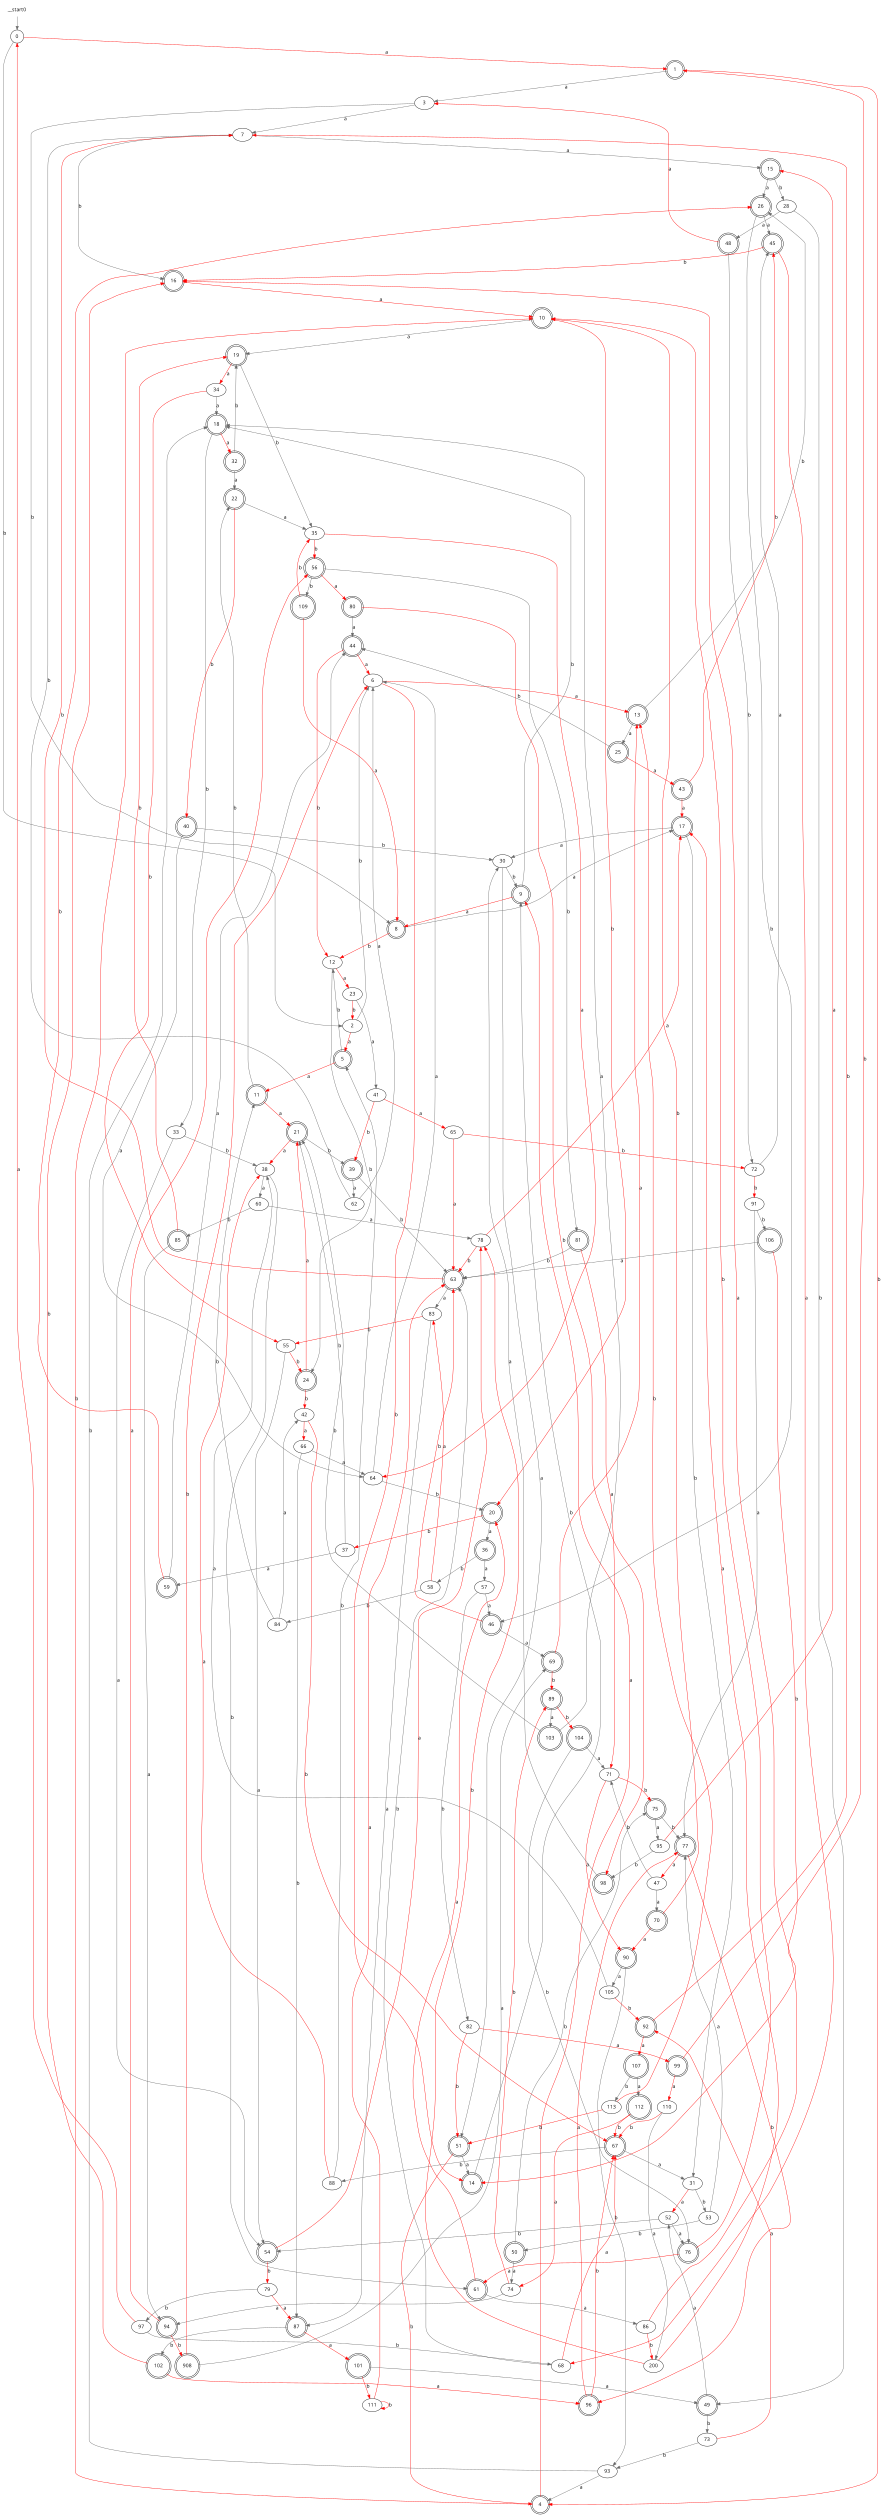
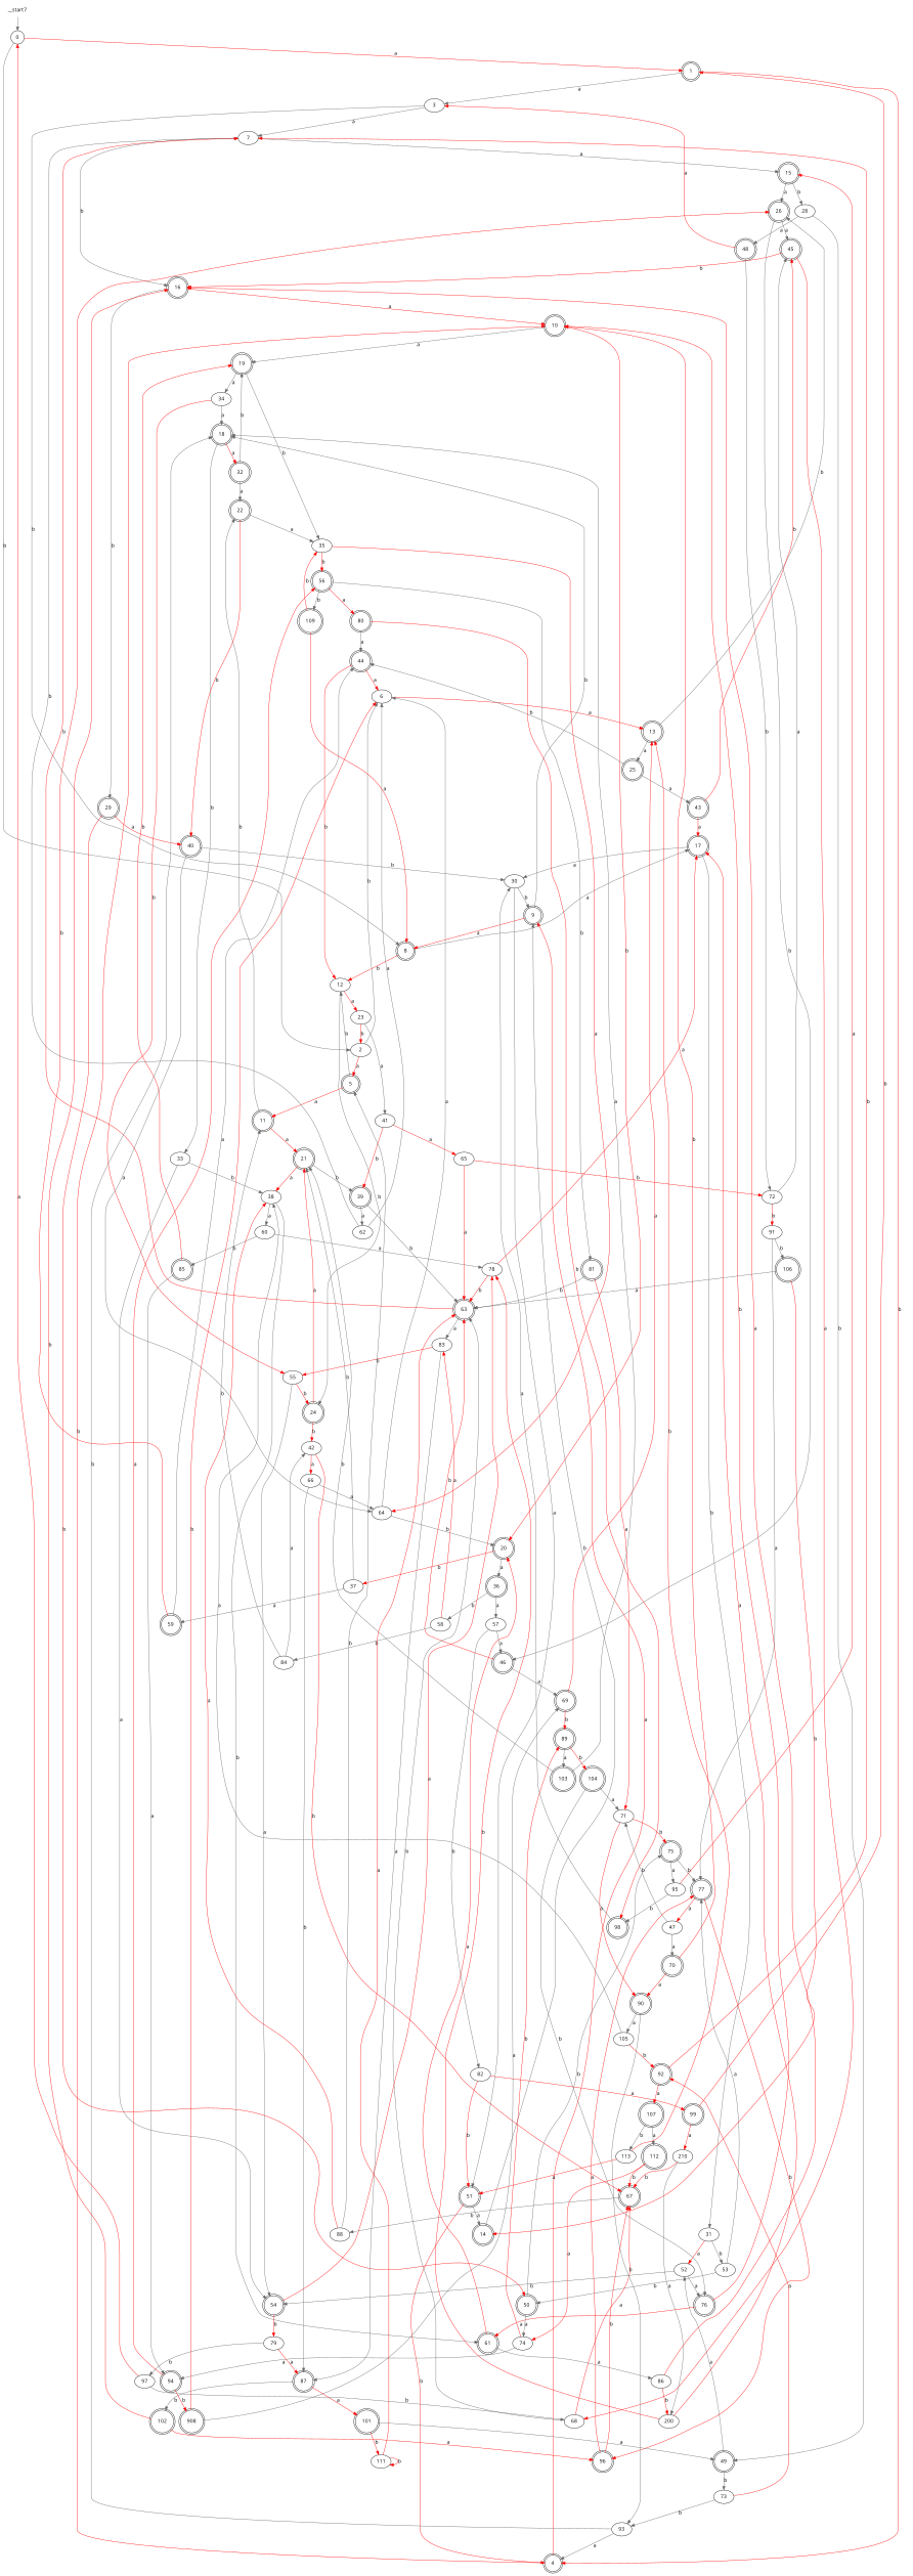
  digraph {
    fontname="Open Sans"
    node [fontname="Open Sans" shape=doublecircle]
    edge [color=gray40 fontname="Open Sans"]
-   __start0 [shape=none]
+   __start0 [shape=none label=__start7]
    0 [shape=circle]
    1
    2 [shape=""]
    3 [shape=""]
    4
    5
    6 [shape=""]
    7 [shape=""]
    8
    9
    10
    11
    12 [shape=""]
    13
    14
    15
    16
    17
    18
    19
    20
    21
    22
    23 [shape=""]
    24
    25
    26
    28 [shape=""]
+   29
    30 [shape=""]
    31 [shape=""]
    32
    33 [shape=""]
    34 [shape=""]
    35 [shape=""]
    36
    37 [shape=""]
    38 [shape=""]
    39
    40
    41 [shape=""]
    42 [shape=""]
    43
    44
    45
    46
    48
    49
    50
    51
    52 [shape=""]
    53 [shape=""]
    54
    55 [shape=""]
    56
    64 [shape=""]
    57 [shape=""]
    58 [shape=""]
    59
    60 [shape=""]
    61
    62 [shape=""]
    63
    65 [shape=""]
    66 [shape=""]
    67
    68 [shape=""]
    69
    47 [shape=""]
    70
    71 [shape=""]
    72 [shape=""]
    73 [shape=""]
    74 [shape=""]
    75
    76
    77
    78 [shape=""]
    79 [shape=""]
    80
    81
    109
    82 [shape=""]
    83 [shape=""]
    84 [shape=""]
    85
    86 [shape=""]
    87
    88 [shape=""]
    89
    90
    91 [shape=""]
    92
    93 [shape=""]
    94
    95 [shape=""]
    96
    97 [shape=""]
    98
    99
    n102 [label=200 shape=""]
    101
    102
    103
    104
    105 [shape=""]
    106
    107
    n110 [label=908]
-   110 [shape=""]
+   110 [label=210 shape=""]
    111 [shape=""]
    112
    113 [shape=""]
    __start0 -> 0
    0 -> 1 [color=red label=a]
    0 -> 2 [label=b]
    1 -> 3 [label=a]
    1 -> 4 [color=red label=b]
    2 -> 5 [color=red label=a]
    2 -> 6 [label=b]
    3 -> 7 [label=a]
    3 -> 8 [label=b]
    4 -> 9 [color=red label=a]
    4 -> 10 [color=red label=b]
    5 -> 11 [color=red label=a]
    5 -> 12 [label=b]
    6 -> 13 [color=red label=a]
-   6 -> 14 [color=red label=b]
    7 -> 15 [label=a]
    7 -> 16 [label=b]
    8 -> 12 [color=red label=b]
    8 -> 17 [label=a]
    9 -> 8 [color=red label=a]
    9 -> 18 [label=b]
    10 -> 19 [label=a]
    10 -> 20 [color=red label=b]
    11 -> 21 [color=red label=a]
    11 -> 22 [label=b]
    12 -> 23 [color=red label=a]
    12 -> 24 [label=b]
    13 -> 25 [label=a]
    13 -> 26 [label=b]
    14 -> 9 [label=b]
    15 -> 26 [label=a]
    15 -> 28 [label=b]
    16 -> 10 [color=red label=a]
+   16 -> 29 [label=b]
    17 -> 30 [label=a]
    17 -> 31 [label=b]
    18 -> 32 [color=red label=a]
    18 -> 33 [label=b]
-   19 -> 34 [color=red label=a]
+   19 -> 34 [label=a]
    19 -> 35 [label=b]
    20 -> 36 [label=a]
    20 -> 37 [color=red label=b]
    21 -> 38 [color=red label=a]
    21 -> 39 [label=b]
    22 -> 35 [label=a]
    22 -> 40 [color=red label=b]
    23 -> 2 [color=red label=b]
    23 -> 41 [label=a]
    24 -> 21 [color=red label=a]
    24 -> 42 [color=red label=b]
-   25 -> 43 [color=red label=a]
+   25 -> 43 [label=a]
    25 -> 44 [label=b]
    26 -> 45 [label=a]
    26 -> 46 [label=b]
    28 -> 48 [label=a]
    28 -> 49 [label=b]
+   29 -> 40 [color=red label=a]
+   29 -> 50 [color=red label=b]
    30 -> 9 [label=b]
    30 -> 51 [label=a]
    31 -> 52 [color=red label=a]
    31 -> 53 [label=b]
    32 -> 19 [label=b]
    32 -> 22 [label=a]
    33 -> 38 [label=b]
    33 -> 54 [label=a]
    34 -> 18 [label=a]
    34 -> 55 [color=red label=b]
    35 -> 56 [color=red label=b]
    35 -> 64 [color=red label=a]
    36 -> 57 [label=a]
    36 -> 58 [label=b]
    37 -> 21 [label=b]
    37 -> 59 [label=a]
    38 -> 60 [label=a]
    38 -> 61 [label=b]
    39 -> 62 [label=a]
    39 -> 63 [label=b]
    40 -> 30 [label=b]
    40 -> 64 [label=a]
    41 -> 39 [color=red label=b]
    41 -> 65 [color=red label=a]
    42 -> 66 [color=red label=a]
    42 -> 67 [color=red label=b]
    43 -> 17 [color=red label=a]
    43 -> 45 [color=red label=b]
    44 -> 6 [color=red label=a]
    44 -> 12 [color=red label=b]
    45 -> 16 [color=red label=b]
    45 -> 68 [color=red label=a]
    46 -> 63 [color=red label=b]
    46 -> 69 [label=a]
    48 -> 3 [color=red label=a]
    48 -> 72 [label=b]
    49 -> 52 [label=a]
    49 -> 73 [label=b]
    50 -> 74 [label=a]
    50 -> 75 [label=b]
    51 -> 4 [color=red label=b]
    51 -> 14 [label=a]
    52 -> 54 [label=b]
    52 -> 76 [label=a]
    53 -> 50 [label=b]
    53 -> 77 [label=a]
    54 -> 78 [color=red label=a]
    54 -> 79 [color=red label=b]
    55 -> 24 [color=red label=b]
    55 -> 54 [label=a]
    56 -> 80 [color=red label=a]
    56 -> 81 [label=b]
    56 -> 109 [label=b]
    64 -> 6 [label=a]
    64 -> 20 [label=b]
    57 -> 46 [label=a]
    57 -> 82 [label=b]
    58 -> 83 [color=red label=a]
    58 -> 84 [label=b]
    59 -> 26 [color=red label=b]
    59 -> 44 [label=a]
    60 -> 78 [label=a]
    60 -> 85 [label=b]
    61 -> 20 [color=red label=a]
    61 -> 86 [label=a]
    62 -> 6 [label=a]
    62 -> 7 [label=b]
    63 -> 7 [color=red label=b]
    63 -> 83 [label=a]
    65 -> 63 [color=red label=a]
    65 -> 72 [color=red label=b]
    66 -> 64 [label=a]
    66 -> 87 [label=b]
-   67 -> 31 [label=a]
    67 -> 88 [label=b]
    68 -> 63 [label=b]
    68 -> 67 [color=red label=a]
    69 -> 13 [color=red label=a]
    69 -> 89 [color=red label=b]
    47 -> 70 [label=a]
    47 -> 71 [label=b]
    70 -> 10 [color=red label=b]
    70 -> 90 [color=red label=a]
    71 -> 75 [color=red label=b]
    71 -> 90 [color=red label=a]
    72 -> 45 [label=a]
    72 -> 91 [color=red label=b]
    73 -> 92 [color=red label=a]
    73 -> 93 [label=b]
    74 -> 89 [color=red label=b]
    74 -> 94 [label=a]
    75 -> 77 [label=b]
    75 -> 95 [label=a]
    76 -> 10 [color=red label=b]
    76 -> 61 [color=red label=a]
    77 -> 47 [color=red label=a]
    77 -> 96 [color=red label=b]
    78 -> 17 [color=red label=a]
    78 -> 63 [color=red label=b]
    79 -> 87 [color=red label=a]
    79 -> 97 [label=b]
    80 -> 44 [label=a]
    80 -> 98 [color=red label=b]
    81 -> 63 [label=b]
    81 -> 71 [color=red label=a]
    109 -> 8 [color=red label=a]
    109 -> 35 [color=red label=b]
    82 -> 51 [color=red label=b]
    82 -> 99 [color=red label=a]
    83 -> 55 [color=red label=b]
    83 -> 87 [label=a]
    84 -> 11 [label=b]
    84 -> 42 [label=a]
    85 -> 19 [color=red label=b]
    85 -> 94 [label=a]
    86 -> 16 [color=red label=a]
    86 -> n102 [color=red label=b]
    87 -> 101 [color=red label=a]
    87 -> 102 [label=b]
    88 -> 5 [label=b]
    88 -> 38 [color=red label=a]
    89 -> 103 [label=a]
    89 -> 104 [color=red label=b]
    90 -> 93 [label=b]
    90 -> 105 [label=a]
    91 -> 77 [label=a]
    91 -> 106 [label=b]
    92 -> 7 [color=red label=b]
    92 -> 107 [color=red label=a]
    93 -> 4 [label=a]
    93 -> 18 [label=b]
    94 -> 56 [color=red label=a]
    94 -> n110 [color=red label=b]
    95 -> 15 [color=red label=a]
    95 -> 98 [label=b]
    96 -> 67 [color=red label=b]
    96 -> 77 [color=red label=a]
    97 -> 0 [color=red label=a]
    97 -> 68 [label=b]
    98 -> 30 [label=a]
    99 -> 1 [color=red label=b]
    99 -> 110 [color=red label=a]
    n102 -> 17 [color=red label=a]
    n102 -> 78 [color=red label=b]
    101 -> 49 [label=a]
    101 -> 111 [color=red label=b]
    102 -> 16 [color=red label=b]
    102 -> 96 [color=red label=a]
    103 -> 18 [label=a]
    103 -> 21 [label=b]
    104 -> 71 [label=a]
    104 -> 76 [label=b]
    105 -> 38 [label=a]
    105 -> 92 [color=red label=b]
    106 -> 14 [color=red label=b]
    106 -> 63 [label=a]
    107 -> 112 [label=a]
    107 -> 113 [label=b]
    n110 -> 6 [color=red label=b]
    n110 -> 69 [label=a]
    110 -> 67 [color=red label=b]
    110 -> n102 [label=a]
    111 -> 63 [color=red label=a]
    111 -> 111 [color=red label=b]
    112 -> 67 [color=red label=b]
    112 -> 74 [color=red label=a]
    113 -> 13 [color=red label=b]
-   113 -> 51 [color=red label=b]
+   113 -> 51 [color=red label=a]
  }
